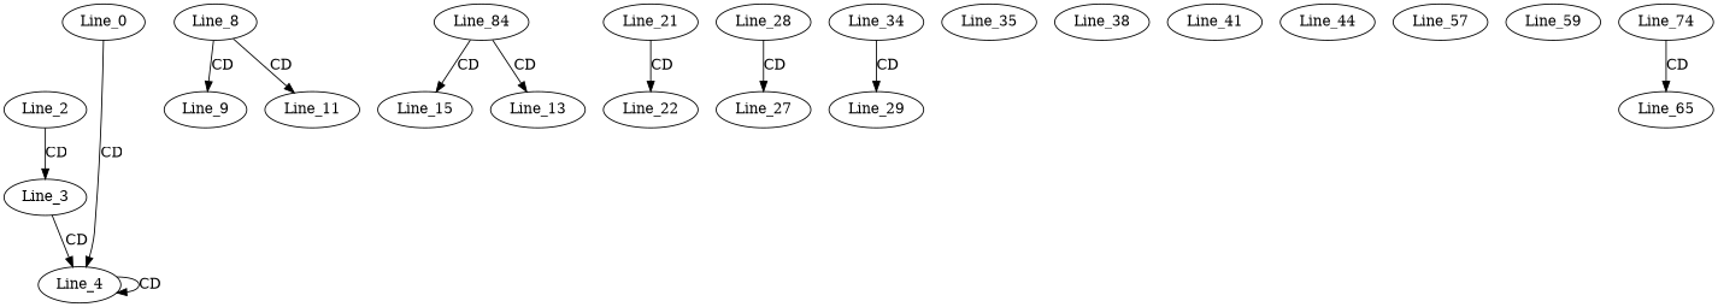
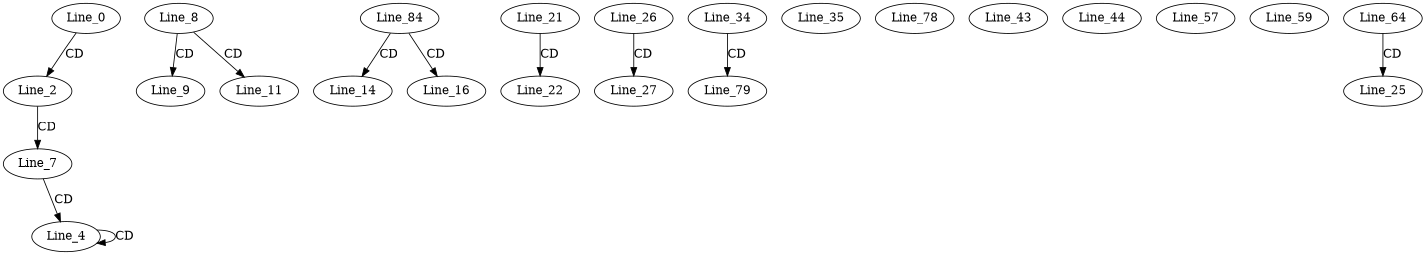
  digraph {
    Line_0
    Line_2
-   Line_3
+   Line_3 [label=Line_7]
    Line_4
    Line_8
    Line_9
    Line_11
    n8 [label=Line_84]
-   Line_15
-   Line_16 [label=Line_13]
+   Line_15 [label=Line_14]
+   Line_16
    Line_21
    Line_22
-   Line_26 [label=Line_28]
+   Line_26
    Line_27
    Line_34
-   Line_29
+   Line_29 [label=Line_79]
    Line_35
-   Line_38
-   Line_41
+   Line_38 [label=Line_78]
+   Line_41 [label=Line_43]
    Line_44
    Line_57
    Line_59
-   Line_64 [label=Line_74]
-   Line_65
-   Line_0 -> Line_4 [label=CD]
+   Line_64
+   Line_65 [label=Line_25]
+   Line_0 -> Line_2 [label=CD]
    Line_2 -> Line_3 [label=CD]
    Line_3 -> Line_4 [label=CD]
    Line_4 -> Line_4 [label=CD]
    Line_8 -> Line_9 [label=CD]
    Line_8 -> Line_11 [label=CD]
    n8 -> Line_15 [label=CD]
    n8 -> Line_16 [label=CD]
    Line_21 -> Line_22 [label=CD]
    Line_26 -> Line_27 [label=CD]
    Line_34 -> Line_29 [label=CD]
    Line_64 -> Line_65 [label=CD]
  }
